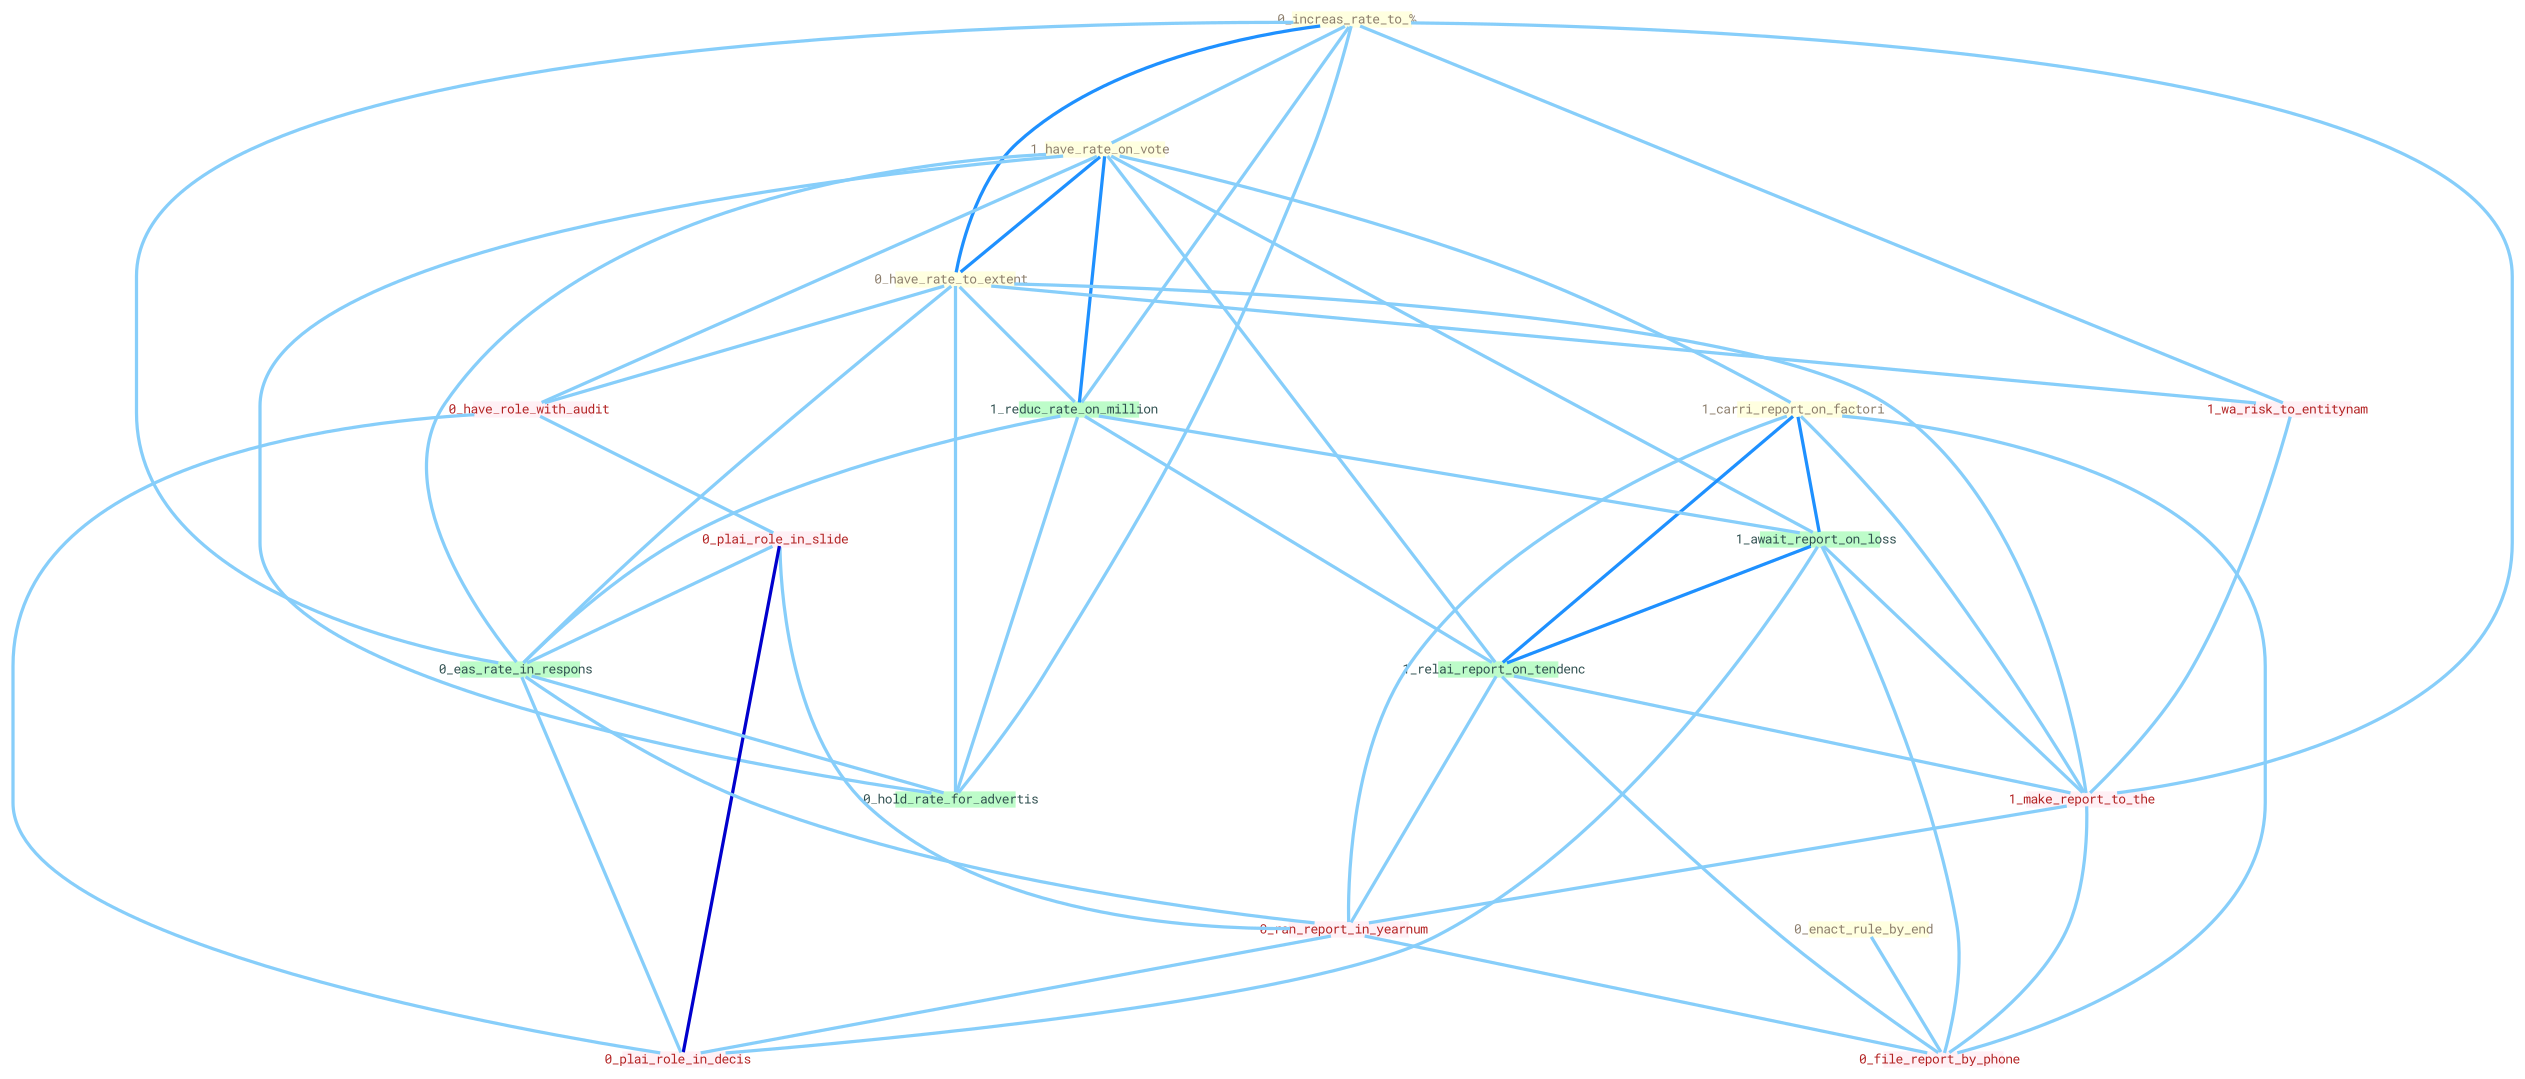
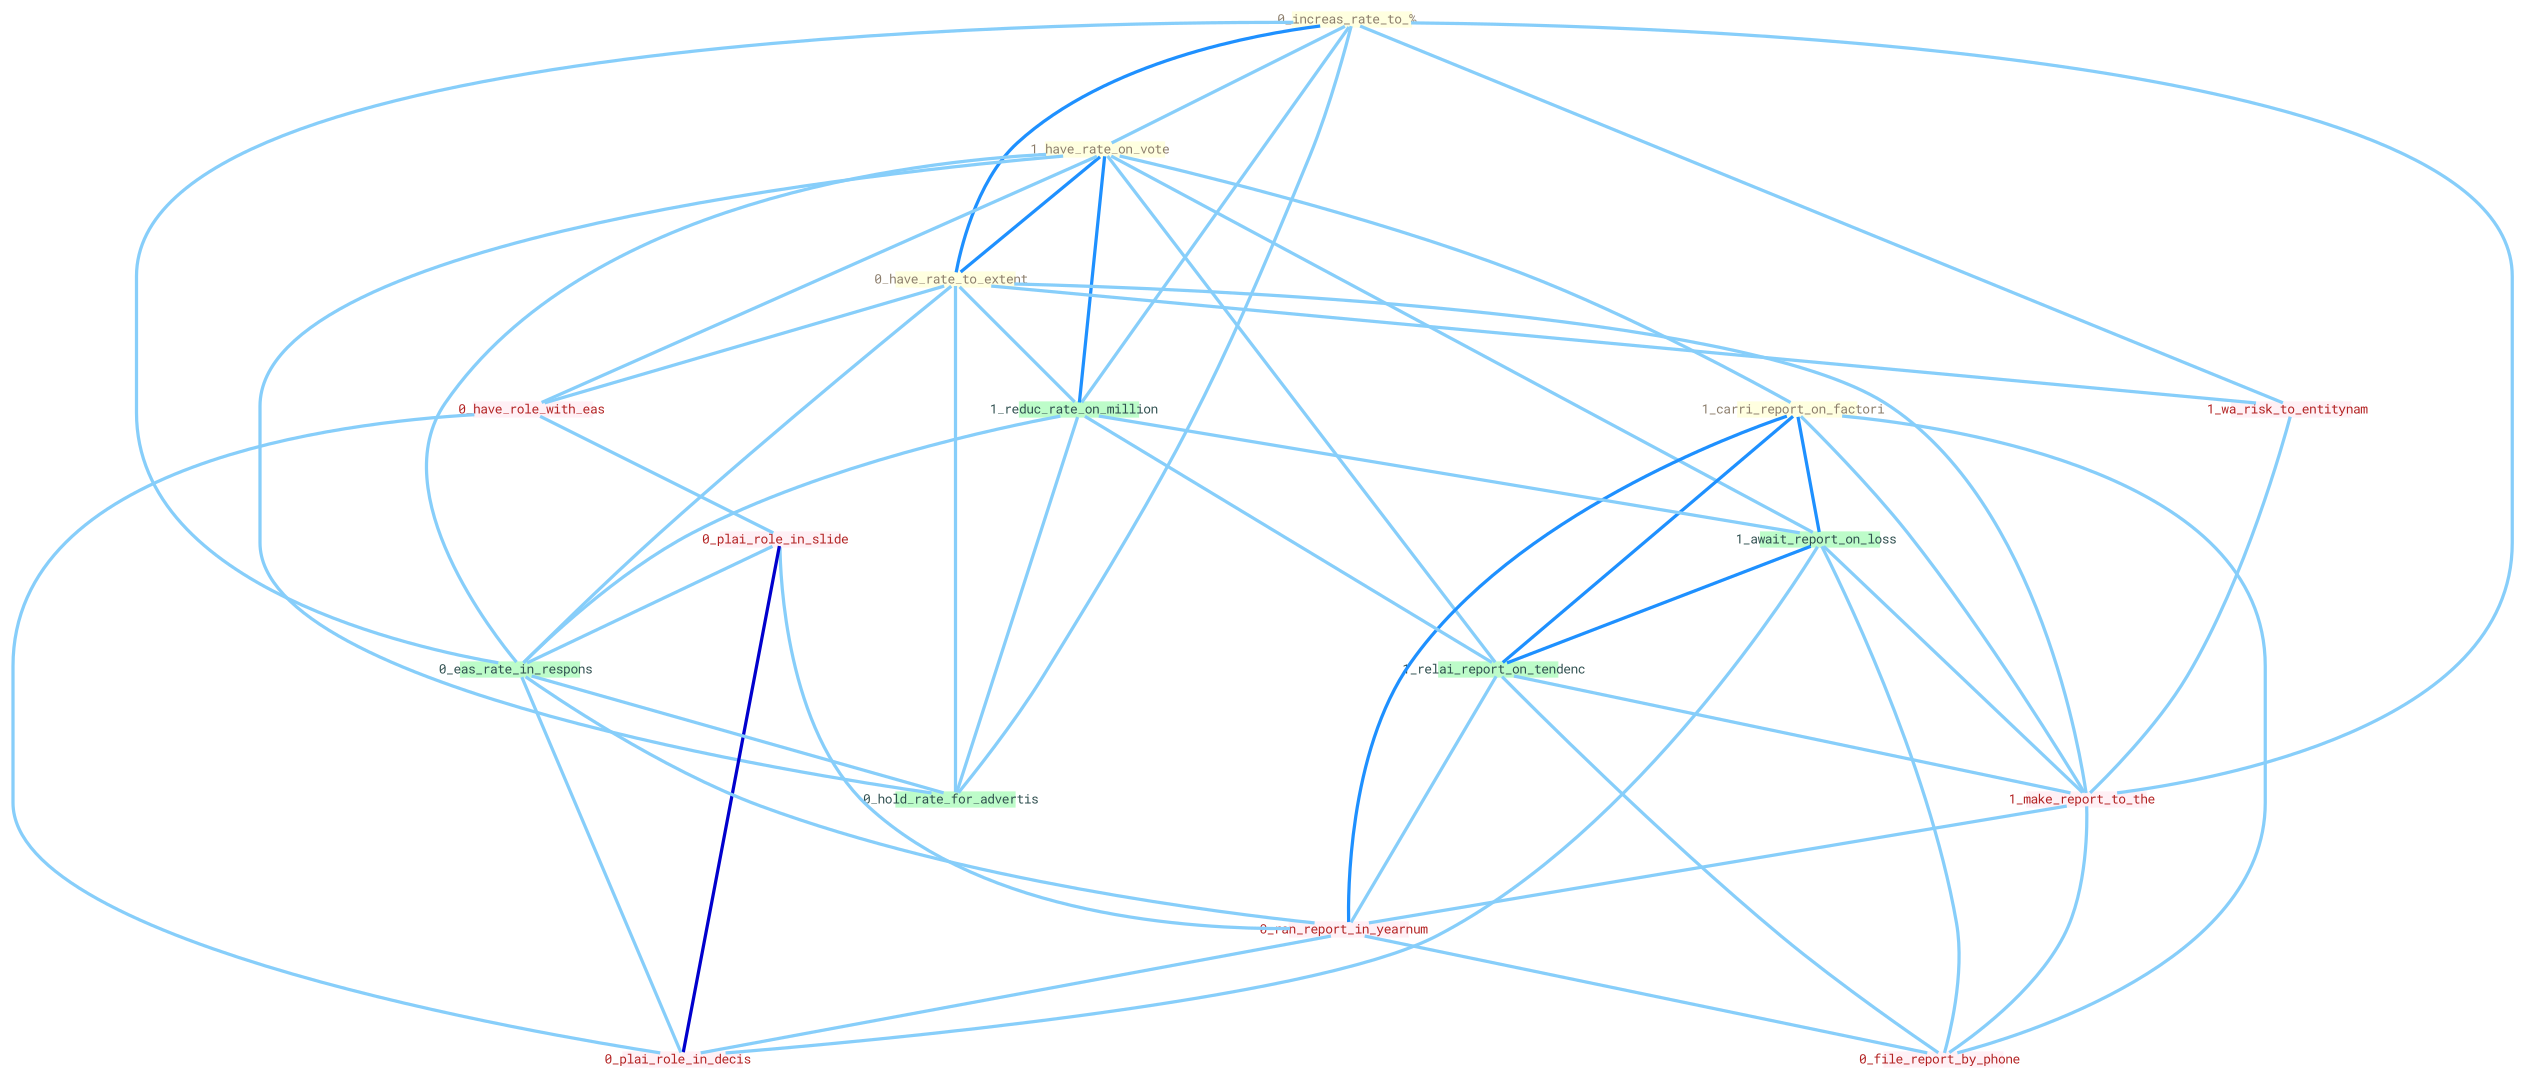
  graph {
    fontname="Roboto Mono"
    node [color="#fff0f5" fixedsize=true fontcolor="#b22222" fontname="Roboto Mono" fontsize=4 shape=polygon style=filled]
    edge [color="#87cefa" fontname="Roboto Mono" w=1]
-   "0_enact_rule_by_end " [color="#ffffe0" fontcolor="#8b7d6b" height=.06 width=.5]
    "0_increas_rate_to_% " [color="#ffffe0" fontcolor="#8b7d6b" height=.06 width=.5]
    "1_have_rate_on_vote " [color="#ffffe0" fontcolor="#8b7d6b" height=.06 width=.5]
    "1_carri_report_on_factori " [color="#ffffe0" fontcolor="#8b7d6b" height=.06 width=.5]
    "0_have_rate_to_extent " [color="#ffffe0" fontcolor="#8b7d6b" height=.06 width=.5]
    "1_wa_risk_to_entitynam " [height=.06 width=.5]
-   "0_have_role_with_audit " [height=.06 width=.5]
+   "0_have_role_with_audit " [height=.06 width=.5 label="0_have_role_with_eas"]
    "0_plai_role_in_slide " [height=.06 width=.5]
    "1_make_report_to_the " [height=.06 width=.5]
    "0_ran_report_in_yearnum " [height=.06 width=.5]
    "0_file_report_by_phone " [height=.06 width=.5]
    "0_plai_role_in_decis " [height=.06 width=.5]
    "1_reduc_rate_on_million " [color="#BDFCC9" fontcolor="#2f4f4f" height=.06 width=.5]
    "0_eas_rate_in_respons " [color="#BDFCC9" fontcolor="#2f4f4f" height=.06 width=.5]
    "0_hold_rate_for_advertis " [color="#BDFCC9" fontcolor="#2f4f4f" height=.06 width=.5]
    "1_await_report_on_loss " [color="#BDFCC9" fontcolor="#2f4f4f" height=.06 width=.5]
    "1_relai_report_on_tendenc " [color="#BDFCC9" fontcolor="#2f4f4f" height=.06 width=.5]
    subgraph sub_1 {
-     "0_enact_rule_by_end "
      "0_increas_rate_to_% "
      "1_have_rate_on_vote "
      "1_carri_report_on_factori "
      "0_have_rate_to_extent "
    }
    subgraph sub_2 {
      "1_wa_risk_to_entitynam "
      "0_have_role_with_audit "
      "0_plai_role_in_slide "
      "1_make_report_to_the "
      "0_ran_report_in_yearnum "
      "0_file_report_by_phone "
      "0_plai_role_in_decis "
    }
-   "0_enact_rule_by_end " -- "0_file_report_by_phone "
    "0_increas_rate_to_% " -- "1_have_rate_on_vote "
    "0_increas_rate_to_% " -- "0_have_rate_to_extent " [color="#1e90ff" w=2]
    "0_increas_rate_to_% " -- "1_wa_risk_to_entitynam "
    "0_increas_rate_to_% " -- "1_make_report_to_the "
    "0_increas_rate_to_% " -- "1_reduc_rate_on_million "
    "0_increas_rate_to_% " -- "0_eas_rate_in_respons "
    "0_increas_rate_to_% " -- "0_hold_rate_for_advertis "
    "1_have_rate_on_vote " -- "1_carri_report_on_factori "
    "1_have_rate_on_vote " -- "0_have_rate_to_extent " [color="#1e90ff" w=2]
    "1_have_rate_on_vote " -- "0_have_role_with_audit "
    "1_have_rate_on_vote " -- "1_reduc_rate_on_million " [color="#1e90ff" w=2]
    "1_have_rate_on_vote " -- "0_eas_rate_in_respons "
    "1_have_rate_on_vote " -- "0_hold_rate_for_advertis "
    "1_have_rate_on_vote " -- "1_await_report_on_loss "
    "1_have_rate_on_vote " -- "1_relai_report_on_tendenc "
    "1_carri_report_on_factori " -- "1_make_report_to_the "
-   "1_carri_report_on_factori " -- "0_ran_report_in_yearnum "
+   "1_carri_report_on_factori " -- "0_ran_report_in_yearnum " [color="#1e90ff"]
    "1_carri_report_on_factori " -- "0_file_report_by_phone "
    "1_carri_report_on_factori " -- "1_await_report_on_loss " [color="#1e90ff" w=2]
    "1_carri_report_on_factori " -- "1_relai_report_on_tendenc " [color="#1e90ff" w=2]
    "0_have_rate_to_extent " -- "1_wa_risk_to_entitynam "
    "0_have_rate_to_extent " -- "0_have_role_with_audit "
    "0_have_rate_to_extent " -- "1_make_report_to_the "
    "0_have_rate_to_extent " -- "1_reduc_rate_on_million "
    "0_have_rate_to_extent " -- "0_eas_rate_in_respons "
    "0_have_rate_to_extent " -- "0_hold_rate_for_advertis "
    "1_wa_risk_to_entitynam " -- "1_make_report_to_the "
    "0_have_role_with_audit " -- "0_plai_role_in_slide "
    "0_have_role_with_audit " -- "0_plai_role_in_decis "
    "0_plai_role_in_slide " -- "0_ran_report_in_yearnum "
    "0_plai_role_in_slide " -- "0_plai_role_in_decis " [color="#0000cd" w=3]
    "0_plai_role_in_slide " -- "0_eas_rate_in_respons "
    "1_make_report_to_the " -- "0_ran_report_in_yearnum "
    "1_make_report_to_the " -- "0_file_report_by_phone "
    "0_ran_report_in_yearnum " -- "0_file_report_by_phone "
    "0_ran_report_in_yearnum " -- "0_plai_role_in_decis "
    "1_reduc_rate_on_million " -- "0_eas_rate_in_respons "
    "1_reduc_rate_on_million " -- "0_hold_rate_for_advertis "
    "1_reduc_rate_on_million " -- "1_await_report_on_loss "
    "1_reduc_rate_on_million " -- "1_relai_report_on_tendenc "
    "0_eas_rate_in_respons " -- "0_ran_report_in_yearnum "
    "0_eas_rate_in_respons " -- "0_plai_role_in_decis "
    "0_eas_rate_in_respons " -- "0_hold_rate_for_advertis "
    "1_await_report_on_loss " -- "1_make_report_to_the "
    "1_await_report_on_loss " -- "0_file_report_by_phone "
    "1_await_report_on_loss " -- "0_plai_role_in_decis "
    "1_await_report_on_loss " -- "1_relai_report_on_tendenc " [color="#1e90ff" w=2]
    "1_relai_report_on_tendenc " -- "1_make_report_to_the "
    "1_relai_report_on_tendenc " -- "0_ran_report_in_yearnum "
    "1_relai_report_on_tendenc " -- "0_file_report_by_phone "
  }
